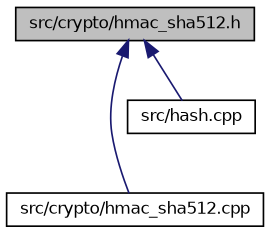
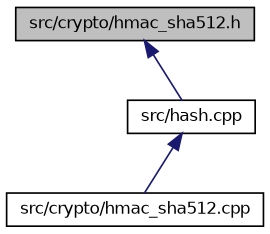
  digraph {
    node [color=black fillcolor=white fontname=Helvetica fontsize=10 shape=record style=filled]
    edge [color=midnightblue dir=back fontname=Helvetica fontsize=10 labelfontname=Helvetica labelfontsize=10 style=solid]
    n1 [fillcolor=grey75 fontcolor=black height=0.2 label="src/crypto/hmac_sha512.h" width=0.4]
    n2 [height=0.2 label="src/crypto/hmac_sha512.cpp" width=0.4]
    n3 [height=0.2 label="src/hash.cpp" width=0.4]
-   n1 -> n2
+   n3 -> n2
    n1 -> n3
  }
